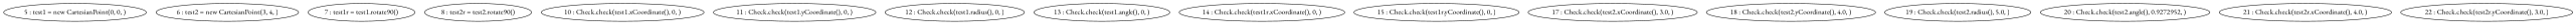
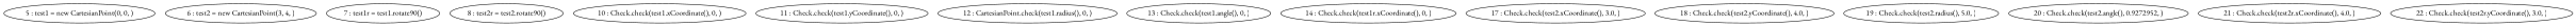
  digraph {
    fontname="EB Garamond"
    node [fontname="EB Garamond"]
    "5 : test1 = new CartesianPoint(0, 0, )"
    "6 : test2 = new CartesianPoint(3, 4, )"
    "7 : test1r = test1.rotate90()"
    "8 : test2r = test2.rotate90()"
    "10 : Check.check(test1.xCoordinate(), 0, )"
    "11 : Check.check(test1.yCoordinate(), 0, )"
-   "12 : Check.check(test1.radius(), 0, )"
+   "12 : Check.check(test1.radius(), 0, )" [label="12 : CartesianPoint.check(test1.radius(), 0, )"]
    "13 : Check.check(test1.angle(), 0, )"
    "14 : Check.check(test1r.xCoordinate(), 0, )"
-   "15 : Check.check(test1r.yCoordinate(), 0, )"
    "17 : Check.check(test2.xCoordinate(), 3.0, )"
    "18 : Check.check(test2.yCoordinate(), 4.0, )"
    "19 : Check.check(test2.radius(), 5.0, )"
    "20 : Check.check(test2.angle(), 0.9272952, )"
    "21 : Check.check(test2r.xCoordinate(), 4.0, )"
    "22 : Check.check(test2r.yCoordinate(), 3.0, )"
  }
